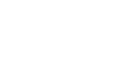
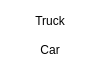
  <mxCell id="0" />
  <mxCell id="1" parent="0" />
+ <mxCell id="2" value="Truck&lt;div&gt;&lt;br&gt;&lt;/div&gt;&lt;div&gt;Car&lt;/div&gt;" style="text;strokeColor=none;align=center;fillColor=none;html=1;verticalAlign=middle;whiteSpace=wrap;rounded=0;" vertex="1" parent="1"><mxGeometry x="20" y="20" width="60" height="30" as="geometry" /></mxCell>
